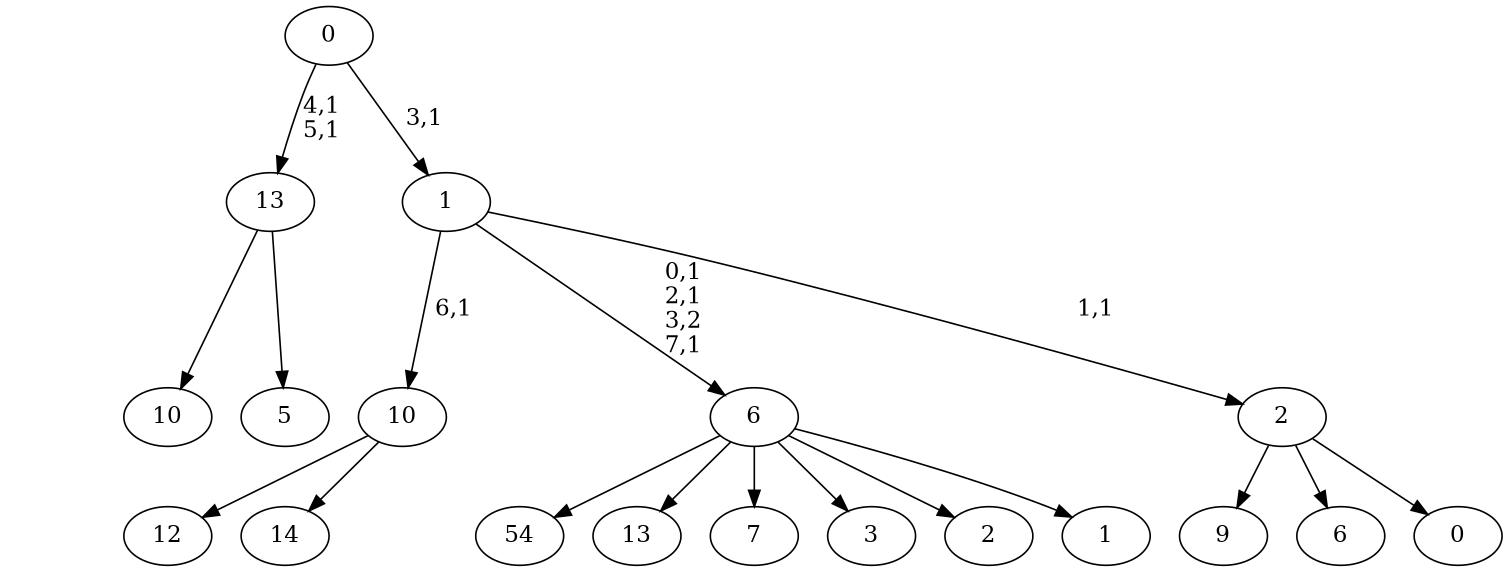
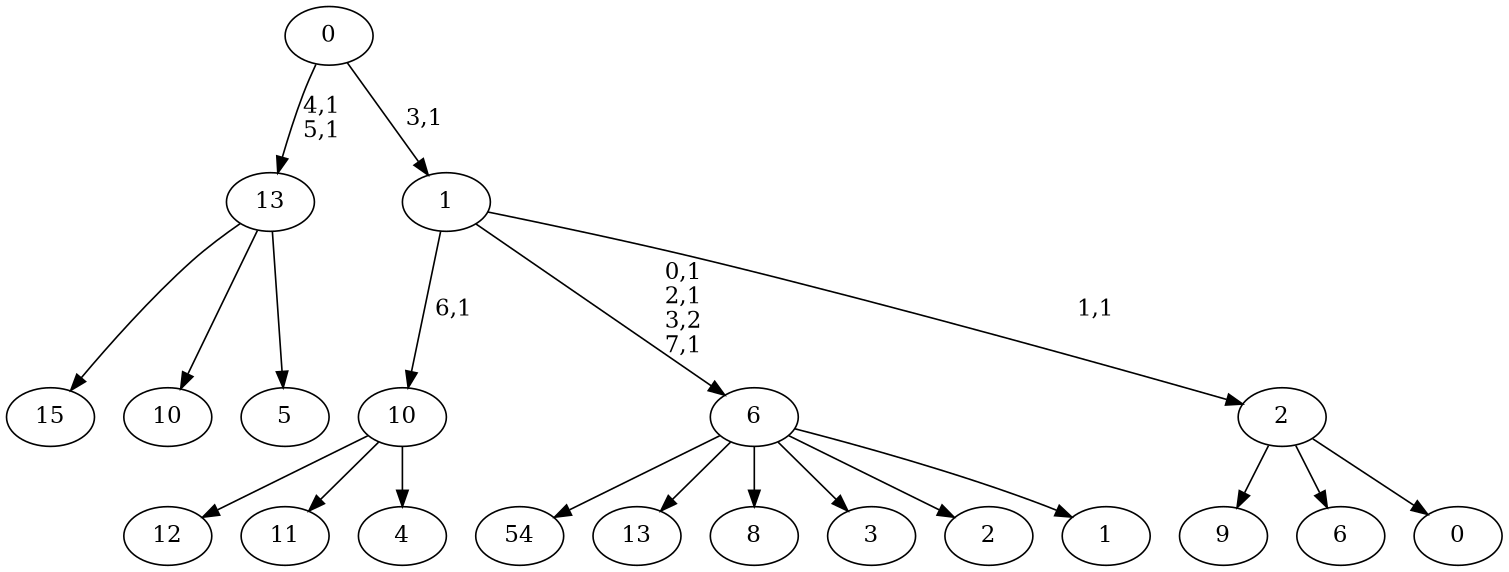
  digraph {
+   n1 [label=15]
    n2 [label=54]
    n3 [label=13]
    n4 [label=12]
-   n5 [label=14]
+   n5 [label=11]
    n6 [label=10]
    n7 [label=9]
-   n8 [label=7]
+   n8 [label=8]
    n9 [label=6]
    n10 [label=5]
    13
+   n12 [label=4]
    10
    n14 [label=3]
    n15 [label=2]
    n16 [label=1]
    6
    n18 [label=0]
    2
    1
    0
+   13 -> n1
    13 -> n6
    13 -> n10
    10 -> n4
    10 -> n5
+   10 -> n12
    6 -> n2
    6 -> n3
    6 -> n8
    6 -> n14
    6 -> n15
    6 -> n16
    2 -> n7
    2 -> n9
    2 -> n18
    1 -> 10 [label="6,1"]
    1 -> 6 [label="0,1\n2,1\n3,2\n7,1"]
    1 -> 2 [label="1,1"]
    0 -> 13 [label="4,1\n5,1"]
    0 -> 1 [label="3,1"]
  }
